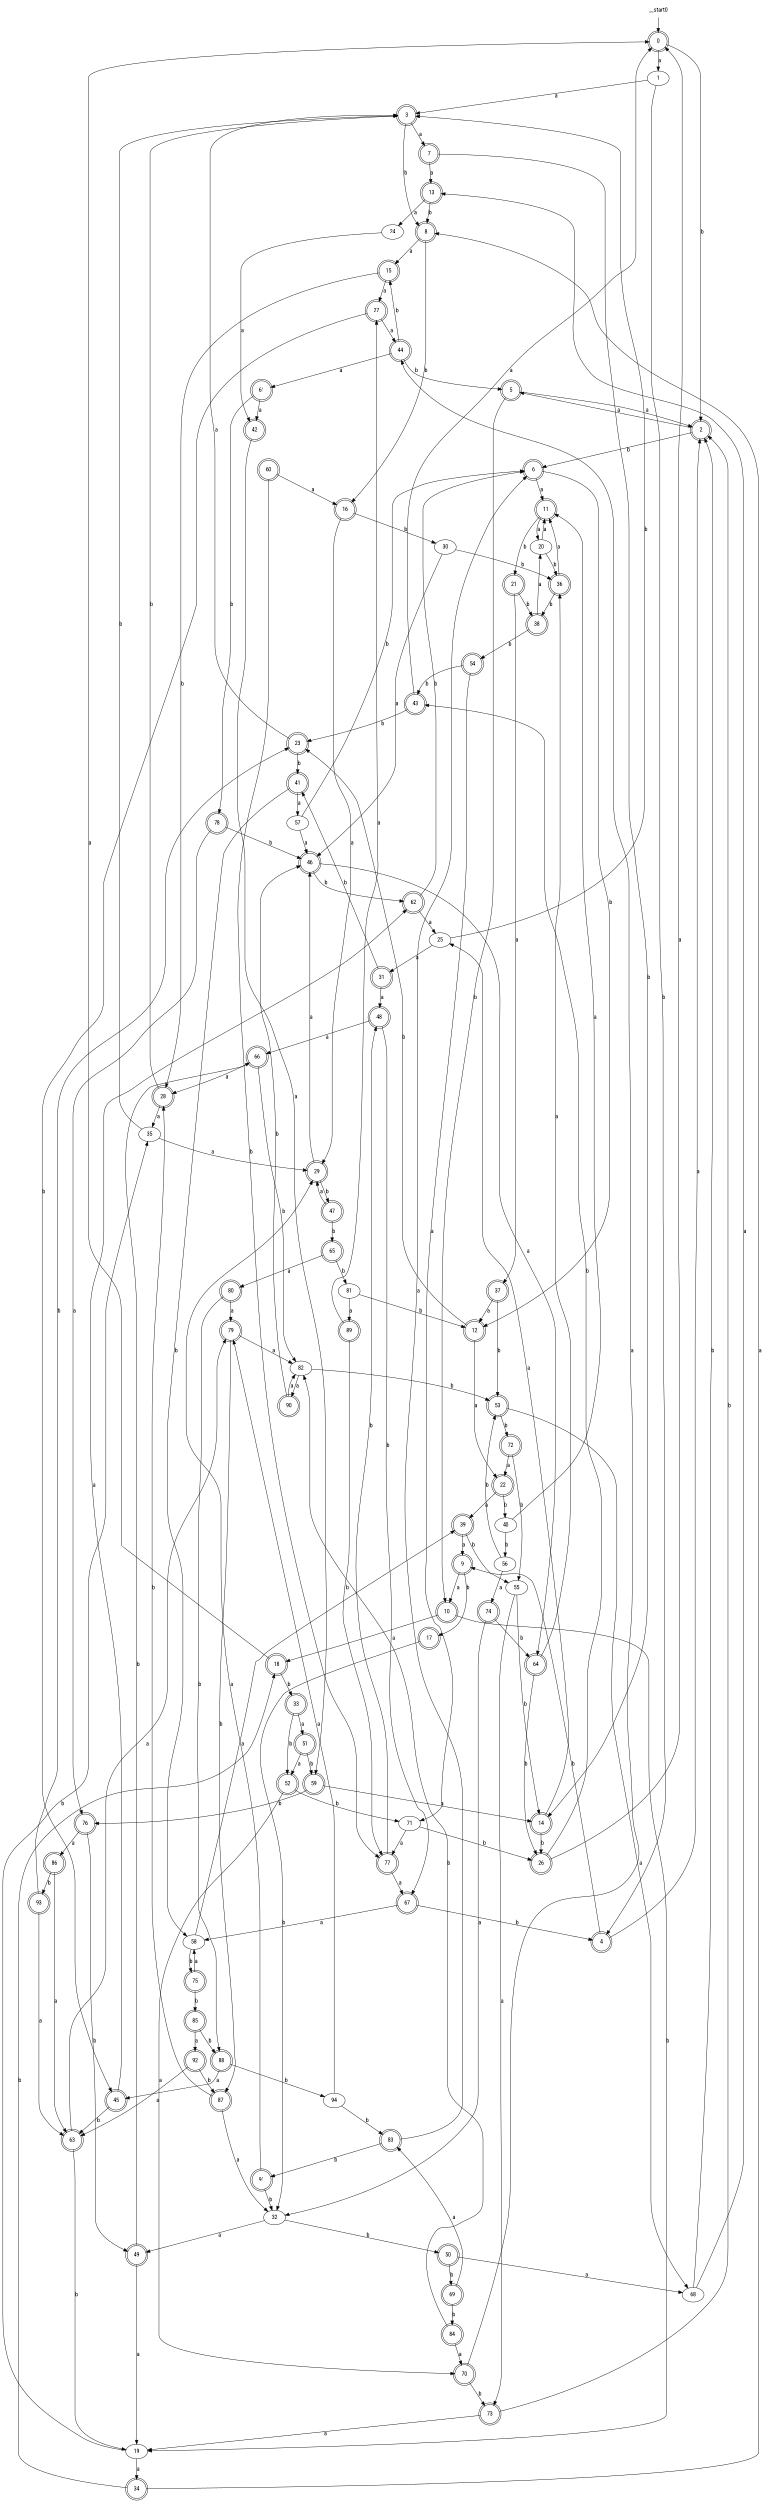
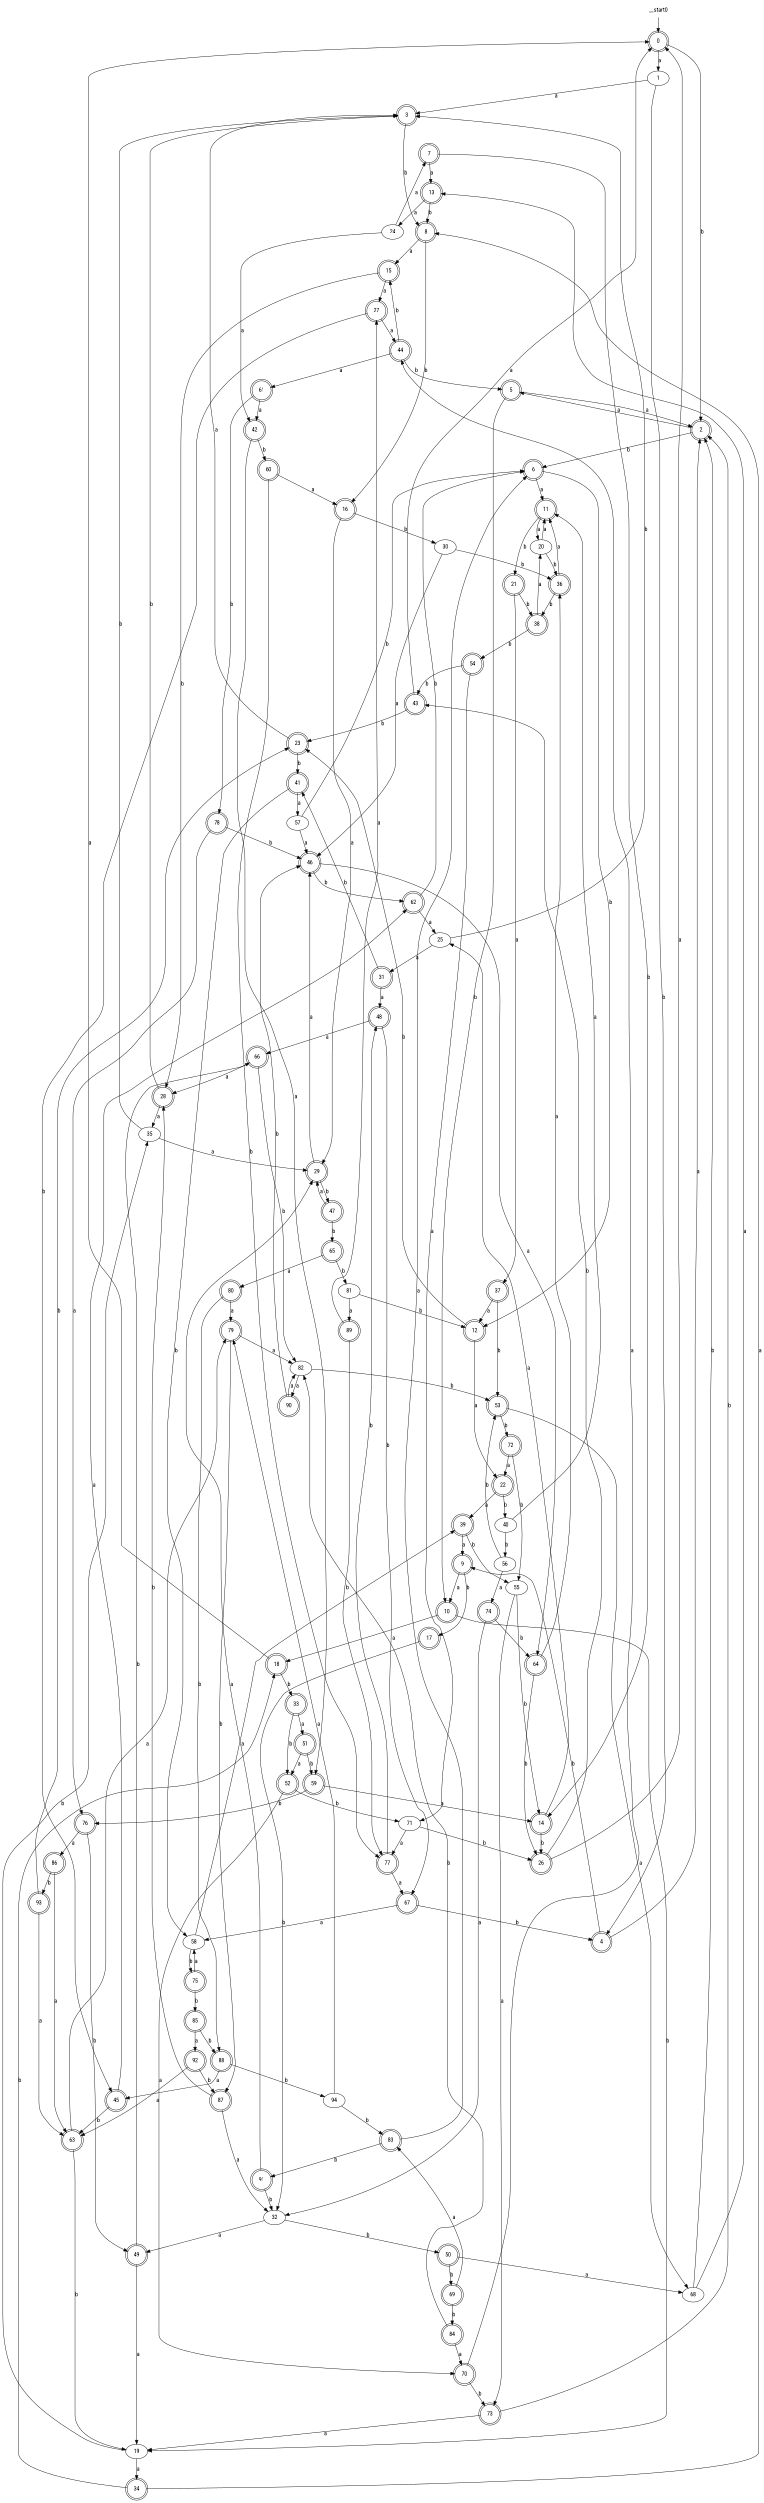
  digraph {
    fontname="Roboto Condensed"
    node [fontname="Roboto Condensed" shape=doublecircle]
    edge [fontname="Roboto Condensed"]
    __start0 [shape=none]
    0
    1 [shape=""]
    2
    3
    4
    5
    6
    7
    8
    9
    10
    11
    12
    13
    14
    15
    16
    17
    18
    19 [shape=""]
    20 [shape=""]
    21
    22
    23
    24 [shape=""]
    25 [shape=""]
    26
    27
    28
    29
    30 [shape=""]
    32 [shape=""]
    33
    34
    35 [shape=""]
    36
    37
    38
    39
    40 [shape=""]
    41
    42
    31
    43
    44
    45
    46
    47
    48
    49
    50
    51
    52
    53
    54
    55 [shape=""]
    56 [shape=""]
    57 [shape=""]
    58 [shape=""]
    59
    60
    61
    62
    63
    64
    65
    66
    67
    68 [shape=""]
    69
    70
    71 [shape=""]
    72
    73
    74
    75
    76
    77
    78
    79
    80
    81 [shape=""]
    82 [shape=""]
    83
    84
    85
    86
    87
    88
    89
    90
    91
    92
    93
    94 [shape=""]
    __start0 -> 0
    0 -> 1 [label=a]
    0 -> 2 [label=b]
    1 -> 3 [label=a]
    1 -> 4 [label=b]
    2 -> 5 [label=a]
    2 -> 6 [label=b]
-   3 -> 7 [label=a]
+   24 -> 7 [label=a]
    3 -> 8 [label=b]
    4 -> 2 [label=a]
    4 -> 9 [label=b]
    5 -> 2 [label=a]
    5 -> 10 [label=b]
    6 -> 11 [label=a]
    6 -> 12 [label=b]
    7 -> 13 [label=a]
    7 -> 14 [label=b]
    8 -> 15 [label=a]
    8 -> 16 [label=b]
    9 -> 10 [label=a]
    9 -> 17 [label=b]
    10 -> 18 [label=a]
    10 -> 19 [label=b]
    11 -> 20 [label=a]
    11 -> 21 [label=b]
    12 -> 22 [label=a]
    12 -> 23 [label=b]
    13 -> 8 [label=b]
    13 -> 24 [label=a]
    14 -> 25 [label=a]
    14 -> 26 [label=b]
    15 -> 27 [label=a]
    15 -> 28 [label=b]
    16 -> 29 [label=a]
    16 -> 30 [label=b]
    17 -> 32 [label=b]
    18 -> 0 [label=a]
    18 -> 33 [label=b]
    19 -> 34 [label=a]
    19 -> 35 [label=b]
    20 -> 11 [label=a]
    20 -> 36 [label=b]
    21 -> 37 [label=a]
    21 -> 38 [label=b]
    22 -> 39 [label=a]
    22 -> 40 [label=b]
    23 -> 3 [label=a]
    23 -> 41 [label=b]
    24 -> 42 [label=a]
    25 -> 3 [label=b]
    25 -> 31 [label=a]
    26 -> 0 [label=a]
    26 -> 43 [label=b]
    27 -> 44 [label=a]
    27 -> 45 [label=b]
    28 -> 3 [label=b]
    28 -> 35 [label=a]
    29 -> 46 [label=a]
    29 -> 47 [label=b]
    30 -> 36 [label=b]
    30 -> 46 [label=a]
    32 -> 49 [label=a]
    32 -> 50 [label=b]
    33 -> 51 [label=a]
    33 -> 52 [label=b]
    34 -> 8 [label=a]
    34 -> 18 [label=b]
    35 -> 3 [label=b]
    35 -> 29 [label=a]
    36 -> 11 [label=a]
    36 -> 38 [label=b]
    37 -> 12 [label=a]
    37 -> 53 [label=b]
    38 -> 20 [label=a]
    38 -> 54 [label=b]
    39 -> 9 [label=a]
    39 -> 55 [label=b]
    40 -> 11 [label=a]
    40 -> 56 [label=b]
    41 -> 57 [label=a]
    41 -> 58 [label=b]
    42 -> 59 [label=a]
+   42 -> 60 [label=b]
    31 -> 41 [label=b]
    31 -> 48 [label=a]
    43 -> 0 [label=a]
    43 -> 23 [label=b]
    44 -> 5 [label=b]
    44 -> 15 [label=b]
    44 -> 61 [label=a]
    45 -> 62 [label=a]
    45 -> 63 [label=b]
    46 -> 62 [label=b]
    46 -> 64 [label=a]
    47 -> 29 [label=a]
    47 -> 65 [label=b]
    48 -> 66 [label=a]
    48 -> 67 [label=b]
    49 -> 19 [label=a]
    49 -> 66 [label=b]
    50 -> 68 [label=a]
    50 -> 69 [label=b]
    51 -> 52 [label=a]
    51 -> 59 [label=b]
    52 -> 70 [label=a]
    52 -> 71 [label=b]
    53 -> 68 [label=a]
    53 -> 72 [label=b]
    54 -> 43 [label=b]
    54 -> 71 [label=a]
    55 -> 14 [label=b]
    55 -> 73 [label=a]
    56 -> 53 [label=b]
    56 -> 74 [label=a]
    57 -> 6 [label=b]
    57 -> 46 [label=a]
    58 -> 39 [label=a]
    58 -> 75 [label=b]
    59 -> 14 [label=a]
    59 -> 76 [label=b]
    60 -> 16 [label=a]
    60 -> 77 [label=b]
    61 -> 42 [label=a]
    61 -> 78 [label=b]
    62 -> 6 [label=b]
    62 -> 25 [label=a]
    63 -> 19 [label=b]
    63 -> 79 [label=a]
    64 -> 26 [label=b]
    64 -> 36 [label=a]
    65 -> 80 [label=a]
    65 -> 81 [label=b]
    66 -> 28 [label=a]
    66 -> 82 [label=b]
    67 -> 4 [label=b]
    67 -> 58 [label=a]
    68 -> 2 [label=b]
    68 -> 13 [label=a]
    69 -> 83 [label=a]
    69 -> 84 [label=b]
    70 -> 44 [label=a]
    70 -> 73 [label=b]
    71 -> 26 [label=b]
    71 -> 77 [label=a]
    72 -> 22 [label=a]
    72 -> 55 [label=b]
    73 -> 2 [label=b]
    73 -> 19 [label=a]
    74 -> 32 [label=a]
    74 -> 64 [label=b]
    75 -> 58 [label=a]
    75 -> 85 [label=b]
    76 -> 49 [label=b]
    76 -> 86 [label=a]
    77 -> 48 [label=b]
    77 -> 67 [label=a]
    78 -> 46 [label=b]
    78 -> 76 [label=a]
    79 -> 82 [label=a]
    79 -> 87 [label=b]
    80 -> 79 [label=a]
    80 -> 88 [label=b]
    81 -> 12 [label=b]
    81 -> 89 [label=a]
    82 -> 53 [label=b]
    82 -> 90 [label=a]
    83 -> 6 [label=a]
    83 -> 91 [label=b]
    84 -> 70 [label=a]
    84 -> 82 [label=b]
    85 -> 88 [label=b]
    85 -> 92 [label=a]
    86 -> 63 [label=a]
    86 -> 93 [label=b]
    87 -> 28 [label=b]
    87 -> 32 [label=a]
    88 -> 45 [label=a]
    88 -> 94 [label=b]
    89 -> 27 [label=a]
    89 -> 77 [label=b]
    90 -> 46 [label=b]
    90 -> 82 [label=a]
    91 -> 29 [label=a]
    91 -> 32 [label=b]
    92 -> 63 [label=a]
    92 -> 87 [label=b]
    93 -> 23 [label=b]
    93 -> 63 [label=a]
    94 -> 79 [label=a]
    94 -> 83 [label=b]
  }
